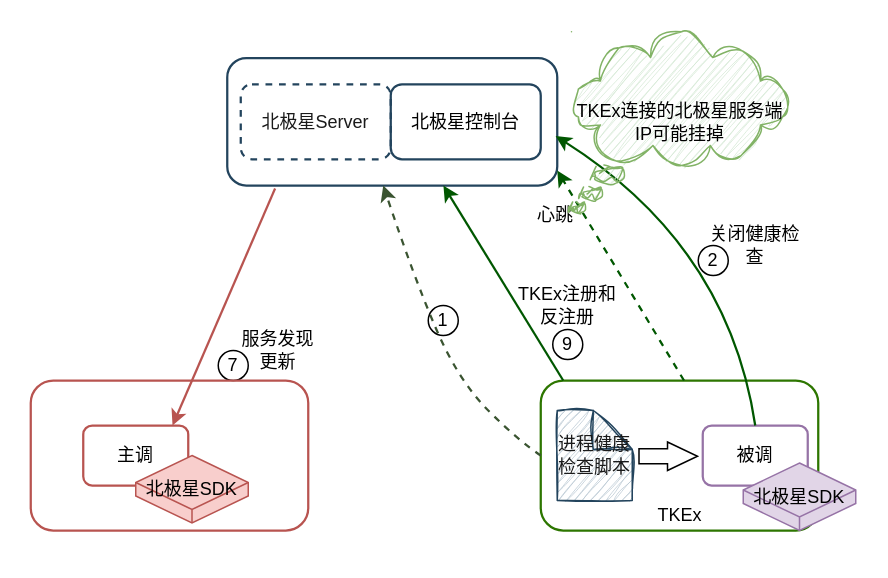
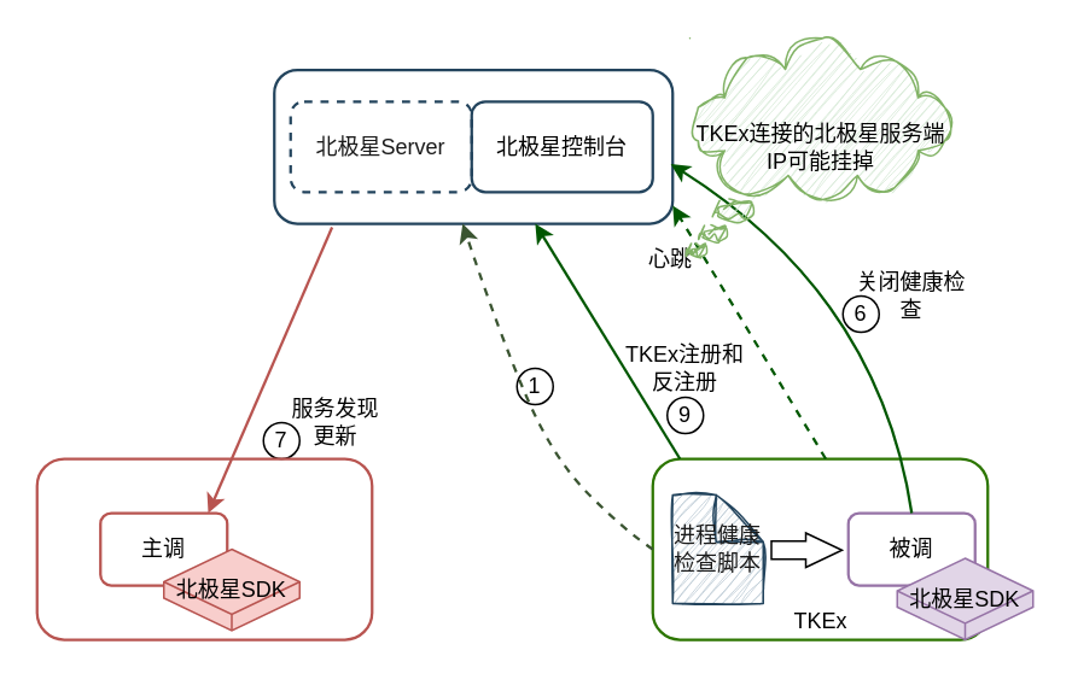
  <mxCell id="0" />
  <mxCell id="1" parent="0" />
  <mxCell id="2" value="" style="rounded=1;whiteSpace=wrap;html=1;fillColor=none;strokeWidth=1.5;strokeColor=#23445d;" parent="1" vertex="1"><mxGeometry x="151" y="38" width="220" height="85" as="geometry" /></mxCell>
  <mxCell id="3" value="" style="rounded=1;whiteSpace=wrap;html=1;fillColor=none;strokeWidth=1.5;fontColor=#ffffff;strokeColor=#2D7600;" parent="1" vertex="1"><mxGeometry x="360" y="253" width="185" height="100" as="geometry" /></mxCell>
  <mxCell id="4" value="主调" style="rounded=1;whiteSpace=wrap;html=1;fillColor=none;strokeWidth=1.5;strokeColor=#b85450;" parent="1" vertex="1"><mxGeometry x="55" y="283" width="70" height="40" as="geometry" /></mxCell>
  <mxCell id="5" value="被调" style="rounded=1;whiteSpace=wrap;html=1;fillColor=none;strokeWidth=1.5;strokeColor=#9673a6;" parent="1" vertex="1"><mxGeometry x="468" y="283" width="70" height="40" as="geometry" /></mxCell>
  <mxCell id="6" value="TKEx" style="rounded=1;whiteSpace=wrap;html=1;fillColor=none;strokeWidth=1.5;strokeColor=none;" parent="1" vertex="1"><mxGeometry x="417.5" y="323" width="70" height="40" as="geometry" /></mxCell>
  <mxCell id="7" value="&lt;font color=&quot;#1a1a1a&quot;&gt;进程健康检查脚本&lt;/font&gt;" style="shape=note;whiteSpace=wrap;html=1;backgroundOutline=1;darkOpacity=0.05;size=26;fillColor=#bac8d3;sketch=1;curveFitting=1;jiggle=2;strokeColor=#23445d;" parent="1" vertex="1"><mxGeometry x="371" y="273" width="50" height="60" as="geometry" /></mxCell>
  <mxCell id="8" value="" style="curved=1;endArrow=classic;html=1;rounded=0;exitX=0.5;exitY=0;exitDx=0;exitDy=0;strokeWidth=1.5;fillColor=#008a00;strokeColor=#005700;entryX=0.995;entryY=0.612;entryDx=0;entryDy=0;entryPerimeter=0;" parent="1" source="5" target="2" edge="1"><mxGeometry width="50" height="50" relative="1" as="geometry"><mxPoint x="275" y="233" as="sourcePoint" /><mxPoint x="305" y="98" as="targetPoint" /><Array as="points"><mxPoint x="485" y="163" /></Array></mxGeometry></mxCell>
  <mxCell id="9" value="关闭健康检查" style="rounded=1;whiteSpace=wrap;html=1;fillColor=none;strokeWidth=1.5;strokeColor=none;" parent="1" vertex="1"><mxGeometry x="468" y="143" width="70" height="40" as="geometry" /></mxCell>
  <mxCell id="10" value="" style="shape=flexArrow;endArrow=classic;html=1;rounded=0;endWidth=8;endSize=6.33;" parent="1" edge="1"><mxGeometry width="50" height="50" relative="1" as="geometry"><mxPoint x="425" y="303.5" as="sourcePoint" /><mxPoint x="465" y="303.5" as="targetPoint" /></mxGeometry></mxCell>
  <mxCell id="11" value="" style="endArrow=classic;html=1;rounded=0;entryX=0.655;entryY=1;entryDx=0;entryDy=0;strokeWidth=1.5;fillColor=#008a00;strokeColor=#005700;exitX=0.081;exitY=0;exitDx=0;exitDy=0;exitPerimeter=0;entryPerimeter=0;" parent="1" source="3" target="2" edge="1"><mxGeometry width="50" height="50" relative="1" as="geometry"><mxPoint x="365" y="263" as="sourcePoint" /><mxPoint x="280" y="113" as="targetPoint" /></mxGeometry></mxCell>
  <mxCell id="12" value="TKEx注册和反注册" style="rounded=1;whiteSpace=wrap;html=1;fillColor=none;strokeWidth=1.5;strokeColor=none;" parent="1" vertex="1"><mxGeometry x="343" y="183" width="70" height="40" as="geometry" /></mxCell>
  <mxCell id="13" value="" style="endArrow=classic;html=1;rounded=0;entryX=0.75;entryY=0;entryDx=0;entryDy=0;strokeWidth=1.5;fillColor=#f8cecc;strokeColor=#b85450;exitX=0.145;exitY=1.024;exitDx=0;exitDy=0;exitPerimeter=0;" parent="1" source="2" edge="1"><mxGeometry width="50" height="50" relative="1" as="geometry"><mxPoint x="212" y="113" as="sourcePoint" /><mxPoint x="114.5" y="283" as="targetPoint" /></mxGeometry></mxCell>
  <mxCell id="14" value="服务发现更新" style="rounded=1;whiteSpace=wrap;html=1;fillColor=none;strokeWidth=1.5;strokeColor=none;" parent="1" vertex="1"><mxGeometry x="155" y="213" width="60" height="40" as="geometry" /></mxCell>
  <mxCell id="15" value="" style="curved=1;endArrow=classic;html=1;rounded=0;exitX=0;exitY=0.5;exitDx=0;exitDy=0;dashed=1;strokeWidth=1.5;fillColor=#6d8764;strokeColor=#3A5431;" parent="1" source="3" edge="1"><mxGeometry width="50" height="50" relative="1" as="geometry"><mxPoint x="275" y="223" as="sourcePoint" /><mxPoint x="255" y="123" as="targetPoint" /><Array as="points"><mxPoint x="345" y="293" /><mxPoint x="305" y="253" /><mxPoint x="275" y="183" /></Array></mxGeometry></mxCell>
  <mxCell id="16" value="1" style="ellipse;whiteSpace=wrap;html=1;aspect=fixed;fillColor=none;" parent="1" vertex="1"><mxGeometry x="285" y="203" width="20" height="20" as="geometry" /></mxCell>
  <mxCell id="17" value="9" style="ellipse;whiteSpace=wrap;html=1;aspect=fixed;fillColor=none;" parent="1" vertex="1"><mxGeometry x="368" y="219" width="20" height="20" as="geometry" /></mxCell>
- <mxCell id="18" value="2" style="ellipse;whiteSpace=wrap;html=1;aspect=fixed;fillColor=none;" parent="1" vertex="1"><mxGeometry x="465" y="163" width="20" height="20" as="geometry" /></mxCell>
+ <mxCell id="18" value="6" style="ellipse;whiteSpace=wrap;html=1;aspect=fixed;fillColor=none;" parent="1" vertex="1"><mxGeometry x="465" y="163" width="20" height="20" as="geometry" /></mxCell>
  <mxCell id="19" value="7" style="ellipse;whiteSpace=wrap;html=1;aspect=fixed;fillColor=none;" parent="1" vertex="1"><mxGeometry x="145" y="233" width="20" height="20" as="geometry" /></mxCell>
  <mxCell id="20" value="北极星SDK" style="html=1;whiteSpace=wrap;shape=isoCube2;backgroundOutline=1;isoAngle=15;fillColor=#e1d5e7;strokeColor=#9673a6;" parent="1" vertex="1"><mxGeometry x="495" y="308" width="75" height="45" as="geometry" /></mxCell>
  <mxCell id="21" value="北极星SDK" style="html=1;whiteSpace=wrap;shape=isoCube2;backgroundOutline=1;isoAngle=15;fillColor=#f8cecc;strokeColor=#b85450;" parent="1" vertex="1"><mxGeometry x="90" y="303" width="75" height="45" as="geometry" /></mxCell>
  <mxCell id="22" value="" style="rounded=1;whiteSpace=wrap;html=1;fillColor=none;strokeWidth=1.5;strokeColor=#b85450;" parent="1" vertex="1"><mxGeometry x="20" y="253" width="185" height="100" as="geometry" /></mxCell>
  <mxCell id="23" value="北极星控制台" style="rounded=1;whiteSpace=wrap;html=1;fillColor=none;strokeWidth=1.5;strokeColor=#23445d;" parent="1" vertex="1"><mxGeometry x="260" y="55.5" width="100" height="50" as="geometry" /></mxCell>
  <mxCell id="24" value="&lt;font color=&quot;#1a1a1a&quot;&gt;北极星Server&lt;/font&gt;" style="rounded=1;whiteSpace=wrap;html=1;fillColor=none;strokeWidth=1.5;strokeColor=#23445d;dashed=1;" parent="1" vertex="1"><mxGeometry x="160" y="55.5" width="100" height="50" as="geometry" /></mxCell>
  <mxCell id="25" value="" style="endArrow=classic;html=1;rounded=0;entryX=0.655;entryY=1;entryDx=0;entryDy=0;strokeWidth=1.5;fillColor=#008a00;strokeColor=#005700;exitX=0.5;exitY=0;exitDx=0;exitDy=0;entryPerimeter=0;dashed=1;" parent="1" edge="1"><mxGeometry width="50" height="50" relative="1" as="geometry"><mxPoint x="455.5" y="253" as="sourcePoint" /><mxPoint x="371" y="113" as="targetPoint" /></mxGeometry></mxCell>
  <mxCell id="26" value="心跳" style="rounded=1;whiteSpace=wrap;html=1;fillColor=none;strokeWidth=1.5;strokeColor=none;" parent="1" vertex="1"><mxGeometry x="335" y="123" width="70" height="40" as="geometry" /></mxCell>
  <mxCell id="27" value="TKEx连接的北极星服务端IP可能挂掉" style="whiteSpace=wrap;html=1;shape=mxgraph.basic.cloud_callout;fillColor=#d5e8d4;shadow=0;sketch=1;curveFitting=1;jiggle=2;strokeColor=#82b366;" parent="1" vertex="1"><mxGeometry x="380.5" y="20.5" width="144" height="120" as="geometry" /></mxCell>
